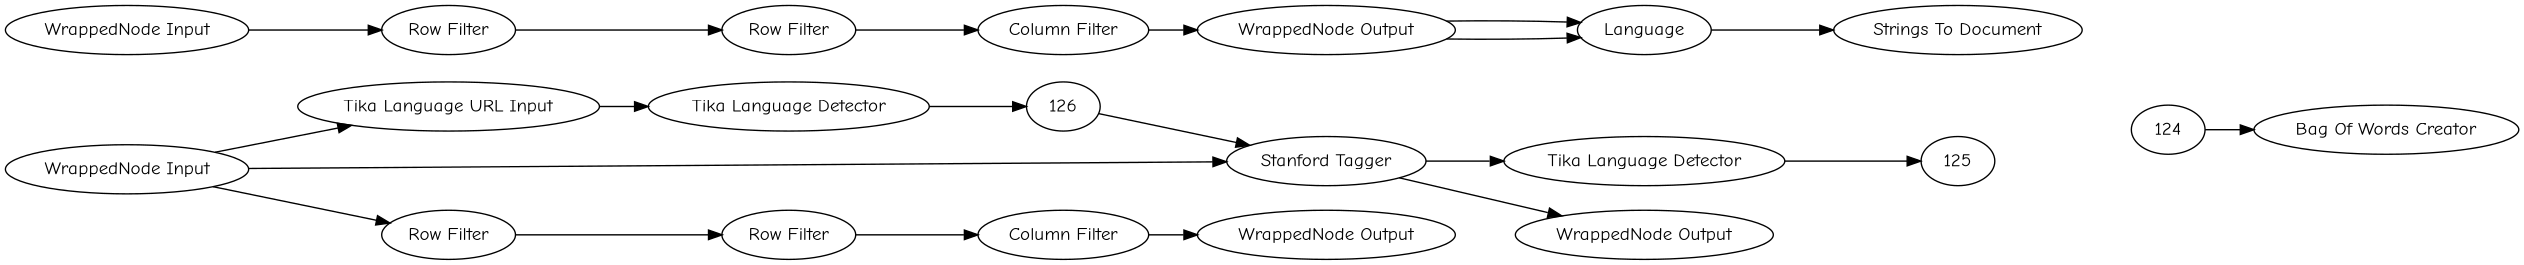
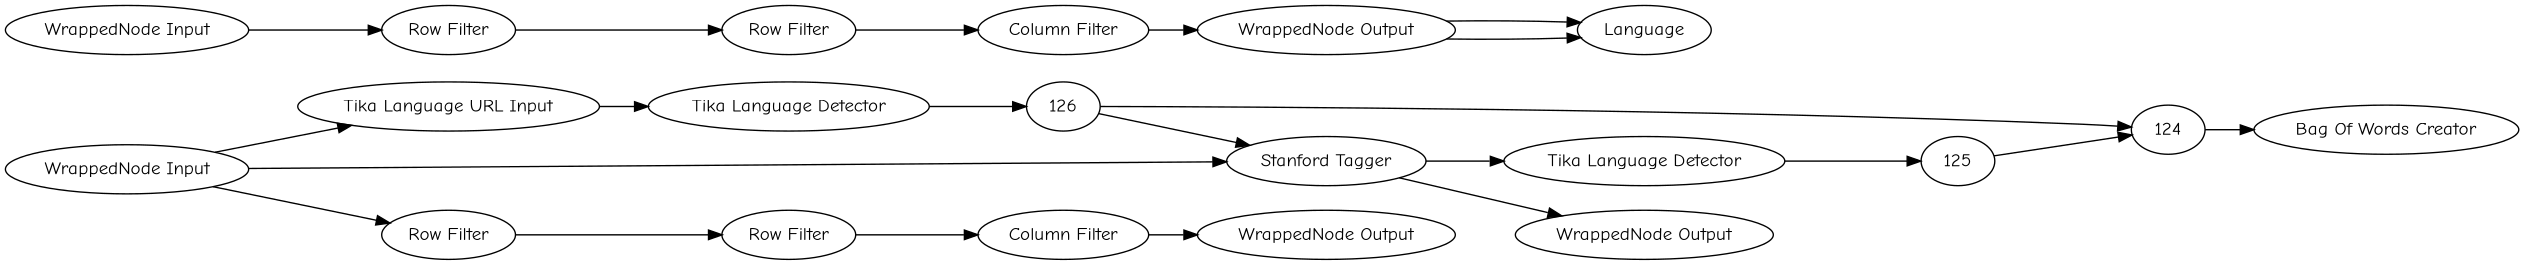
  digraph {
    fontname="Comic Neue"
    rankdir=LR
    node [fontname="Comic Neue"]
    edge [fontname="Comic Neue"]
    n1 [label="Tika Language Detector"]
    125
    124
    n4 [label="WrappedNode Input"]
    n5 [label="Tika Language URL Input"]
    n6 [label="Stanford Tagger"]
    n7 [label="Row Filter"]
    n8 [label="Tika Language Detector"]
    n9 [label="WrappedNode Output"]
    n10 [label="Row Filter"]
    126
    n12 [label=Language]
-   n13 [label="Strings To Document"]
    n14 [label="WrappedNode Output"]
    n15 [label="Column Filter"]
    n16 [label="WrappedNode Output"]
    n17 [label="Row Filter"]
    n18 [label="Row Filter"]
    n19 [label="Column Filter"]
    n20 [label="WrappedNode Input"]
    n21 [label="Bag Of Words Creator"]
    n1 -> 125
+   125 -> 124
    124 -> n21
    n4 -> n5
    n4 -> n6
    n4 -> n7
    n5 -> n8
    n6 -> n1
    n6 -> n9
    n7 -> n10
    n8 -> 126
    n10 -> n15
+   126 -> 124
    126 -> n6
-   n12 -> n13
    n14 -> n12
    n14 -> n12
    n15 -> n16
    n17 -> n18
    n18 -> n19
    n19 -> n14
    n20 -> n17
  }
